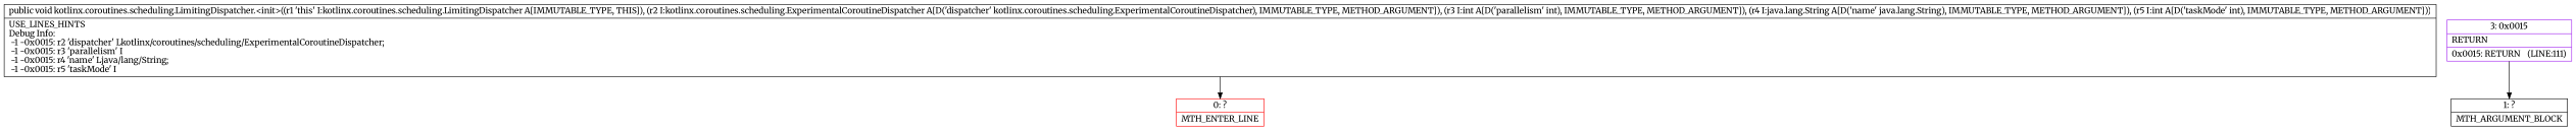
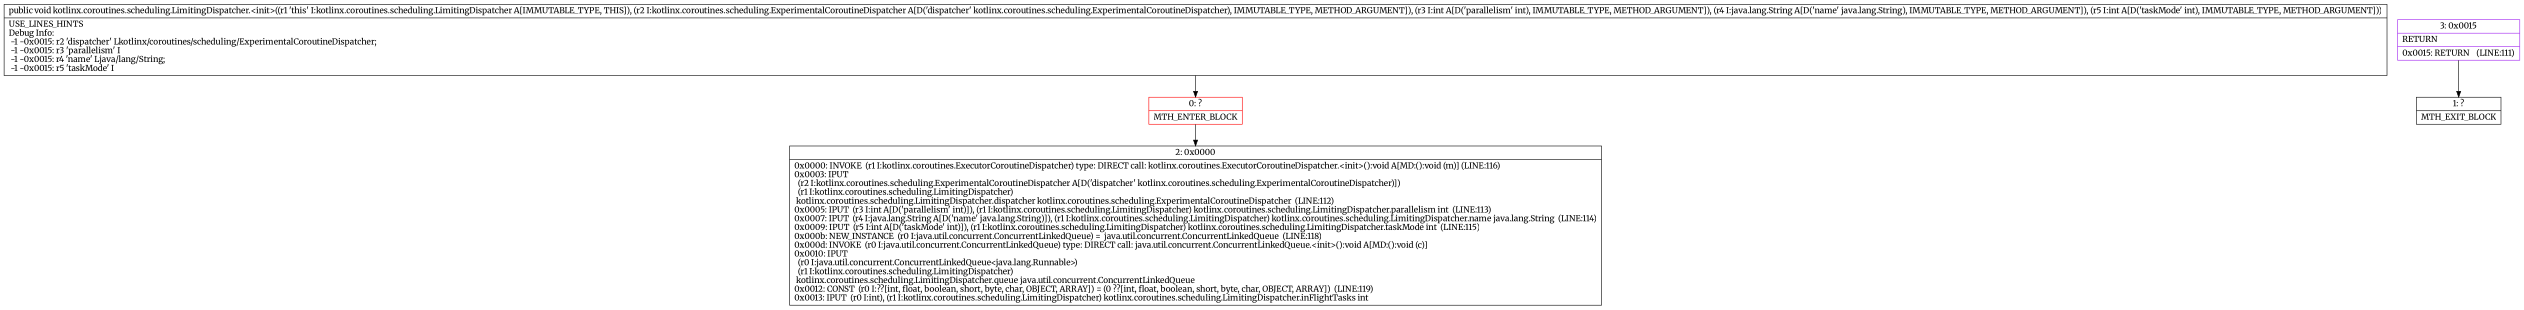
  digraph {
    fontname=Merriweather
    node [color=black fontname=Merriweather shape=record]
    edge [fontname=Merriweather]
-   n1 [color=red label="{0\:\ ?|MTH_ENTER_LINE\l}"]
+   n1 [color=red label="{0\:\ ?|MTH_ENTER_BLOCK\l}"]
+   n2 [label="{2\:\ 0x0000|0x0000: INVOKE  (r1 I:kotlinx.coroutines.ExecutorCoroutineDispatcher) type: DIRECT call: kotlinx.coroutines.ExecutorCoroutineDispatcher.\<init\>():void A[MD:():void (m)] (LINE:116)\l0x0003: IPUT  \l  (r2 I:kotlinx.coroutines.scheduling.ExperimentalCoroutineDispatcher A[D('dispatcher' kotlinx.coroutines.scheduling.ExperimentalCoroutineDispatcher)])\l  (r1 I:kotlinx.coroutines.scheduling.LimitingDispatcher)\l kotlinx.coroutines.scheduling.LimitingDispatcher.dispatcher kotlinx.coroutines.scheduling.ExperimentalCoroutineDispatcher  (LINE:112)\l0x0005: IPUT  (r3 I:int A[D('parallelism' int)]), (r1 I:kotlinx.coroutines.scheduling.LimitingDispatcher) kotlinx.coroutines.scheduling.LimitingDispatcher.parallelism int  (LINE:113)\l0x0007: IPUT  (r4 I:java.lang.String A[D('name' java.lang.String)]), (r1 I:kotlinx.coroutines.scheduling.LimitingDispatcher) kotlinx.coroutines.scheduling.LimitingDispatcher.name java.lang.String  (LINE:114)\l0x0009: IPUT  (r5 I:int A[D('taskMode' int)]), (r1 I:kotlinx.coroutines.scheduling.LimitingDispatcher) kotlinx.coroutines.scheduling.LimitingDispatcher.taskMode int  (LINE:115)\l0x000b: NEW_INSTANCE  (r0 I:java.util.concurrent.ConcurrentLinkedQueue) =  java.util.concurrent.ConcurrentLinkedQueue  (LINE:118)\l0x000d: INVOKE  (r0 I:java.util.concurrent.ConcurrentLinkedQueue) type: DIRECT call: java.util.concurrent.ConcurrentLinkedQueue.\<init\>():void A[MD:():void (c)]\l0x0010: IPUT  \l  (r0 I:java.util.concurrent.ConcurrentLinkedQueue\<java.lang.Runnable\>)\l  (r1 I:kotlinx.coroutines.scheduling.LimitingDispatcher)\l kotlinx.coroutines.scheduling.LimitingDispatcher.queue java.util.concurrent.ConcurrentLinkedQueue \l0x0012: CONST  (r0 I:??[int, float, boolean, short, byte, char, OBJECT, ARRAY]) = (0 ??[int, float, boolean, short, byte, char, OBJECT, ARRAY])  (LINE:119)\l0x0013: IPUT  (r0 I:int), (r1 I:kotlinx.coroutines.scheduling.LimitingDispatcher) kotlinx.coroutines.scheduling.LimitingDispatcher.inFlightTasks int \l}"]
    n3 [color=purple label="{3\:\ 0x0015|RETURN\l|0x0015: RETURN    (LINE:111)\l}"]
-   n4 [label="{1\:\ ?|MTH_ARGUMENT_BLOCK\l}"]
+   n4 [label="{1\:\ ?|MTH_EXIT_BLOCK\l}"]
    n5 [label="{public void kotlinx.coroutines.scheduling.LimitingDispatcher.\<init\>((r1 'this' I:kotlinx.coroutines.scheduling.LimitingDispatcher A[IMMUTABLE_TYPE, THIS]), (r2 I:kotlinx.coroutines.scheduling.ExperimentalCoroutineDispatcher A[D('dispatcher' kotlinx.coroutines.scheduling.ExperimentalCoroutineDispatcher), IMMUTABLE_TYPE, METHOD_ARGUMENT]), (r3 I:int A[D('parallelism' int), IMMUTABLE_TYPE, METHOD_ARGUMENT]), (r4 I:java.lang.String A[D('name' java.lang.String), IMMUTABLE_TYPE, METHOD_ARGUMENT]), (r5 I:int A[D('taskMode' int), IMMUTABLE_TYPE, METHOD_ARGUMENT]))  | USE_LINES_HINTS\lDebug Info:\l  \-1 \-0x0015: r2 'dispatcher' Lkotlinx\/coroutines\/scheduling\/ExperimentalCoroutineDispatcher;\l  \-1 \-0x0015: r3 'parallelism' I\l  \-1 \-0x0015: r4 'name' Ljava\/lang\/String;\l  \-1 \-0x0015: r5 'taskMode' I\l}"]
+   n1 -> n2
    n3 -> n4
    n5 -> n1
  }
